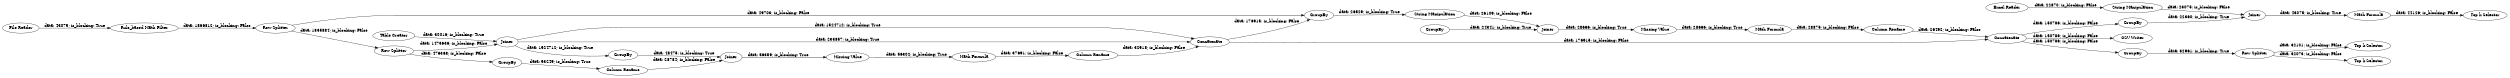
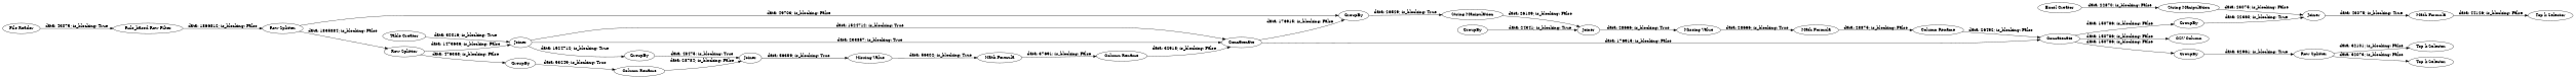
  digraph {
    rankdir=LR
    n1 [label=Joiner]
    n2 [label="Missing Value"]
    n3 [label="Math Formula"]
    n4 [label="Row Splitter"]
    n5 [label="Top k Selector"]
    n6 [label="Top k Selector"]
    n7 [label="Top k Selector"]
    n8 [label=Joiner]
    n9 [label="Missing Value"]
    n10 [label="Math Formula"]
    n11 [label="File Reader"]
-   n12 [label="Rule_based Math Filter"]
+   n12 [label="Rule_based Row Filter"]
    n13 [label="Row Splitter"]
    n14 [label=GroupBy]
    n15 [label="Column Rename"]
    n16 [label="Column Rename"]
    n17 [label=GroupBy]
    n18 [label=Joiner]
    n19 [label="Math Formula"]
    n20 [label=GroupBy]
    n21 [label="Column Rename"]
    n22 [label=Concatenate]
    n23 [label="String Manipulation"]
-   n24 [label="Excel Reader"]
+   n24 [label="Excel Creator"]
    n25 [label=Concatenate]
    n26 [label=GroupBy]
    n27 [label="String Manipulation"]
-   n28 [label="CSV Writer"]
+   n28 [label="CSV Column"]
    n29 [label="Row Splitter"]
    n30 [label="Table Creator"]
    n31 [label=Joiner]
    n32 [label=GroupBy]
    n33 [label=GroupBy]
    n1 -> n2 [label="data: 56359; is_blocking: True"]
    n2 -> n3 [label="data: 56302; is_blocking: True"]
    n3 -> n16 [label="data: 37691; is_blocking: False"]
    n4 -> n5 [label="data: 32073; is_blocking: False"]
    n4 -> n6 [label="data: 32101; is_blocking: False"]
    n8 -> n9 [label="data: 28666; is_blocking: True"]
    n9 -> n10 [label="data: 28666; is_blocking: True"]
    n10 -> n21 [label="data: 28875; is_blocking: False"]
    n11 -> n12 [label="data: 43075; is_blocking: True"]
    n12 -> n13 [label="data: 1866812; is_blocking: False"]
    n13 -> n26 [label="data: 49703; is_blocking: False"]
    n13 -> n29 [label="data: 1835884; is_blocking: False"]
    n14 -> n8 [label="data: 24341; is_blocking: True"]
    n15 -> n1 [label="data: 28784; is_blocking: False"]
    n16 -> n25 [label="data: 32918; is_blocking: False"]
    n17 -> n18 [label="data: 22360; is_blocking: True"]
    n18 -> n19 [label="data: 43075; is_blocking: True"]
    n19 -> n7 [label="data: 44126; is_blocking: False"]
    n20 -> n4 [label="data: 32961; is_blocking: True"]
    n21 -> n22 [label="data: 26492; is_blocking: False"]
    n22 -> n17 [label="data: 150786; is_blocking: False"]
    n22 -> n20 [label="data: 150786; is_blocking: False"]
    n22 -> n28 [label="data: 150786; is_blocking: False"]
    n23 -> n18 [label="data: 23075; is_blocking: False"]
    n24 -> n23 [label="data: 22870; is_blocking: False"]
    n25 -> n22 [label="data: 176915; is_blocking: False"]
    n25 -> n26 [label="data: 176915; is_blocking: False"]
    n26 -> n27 [label="data: 26529; is_blocking: True"]
    n27 -> n8 [label="data: 26109; is_blocking: False"]
    n29 -> n31 [label="data: 1473636; is_blocking: False"]
    n29 -> n33 [label="data: 476368; is_blocking: False"]
    n30 -> n31 [label="data: 30016; is_blocking: True"]
    n31 -> n25 [label="data: 233857; is_blocking: True"]
    n31 -> n25 [label="data: 1524712; is_blocking: True"]
    n31 -> n32 [label="data: 1524712; is_blocking: True"]
    n32 -> n1 [label="data: 48475; is_blocking: True"]
    n33 -> n15 [label="data: 53249; is_blocking: True"]
  }
